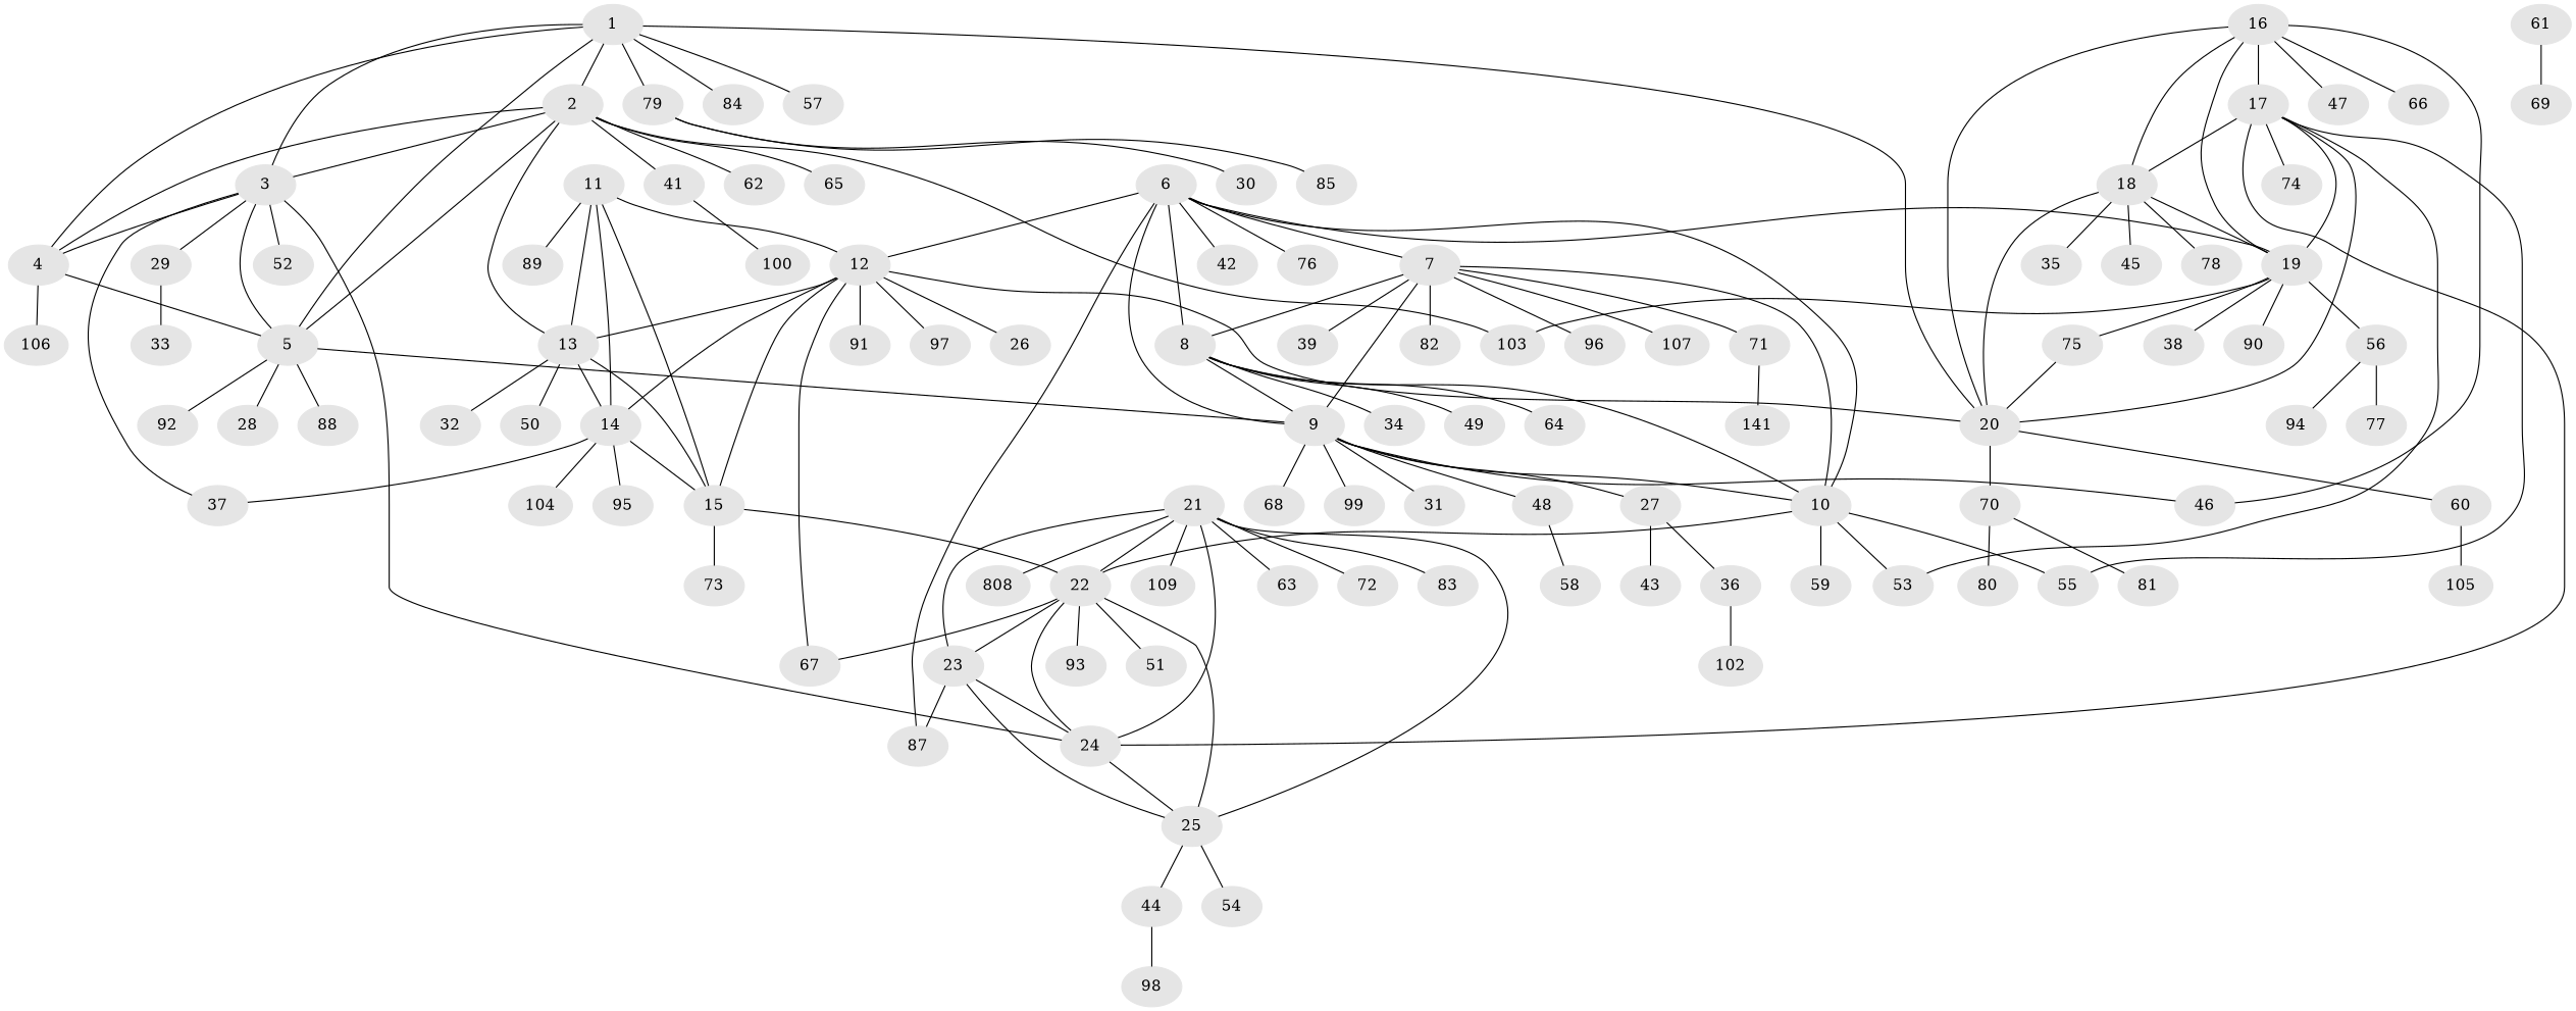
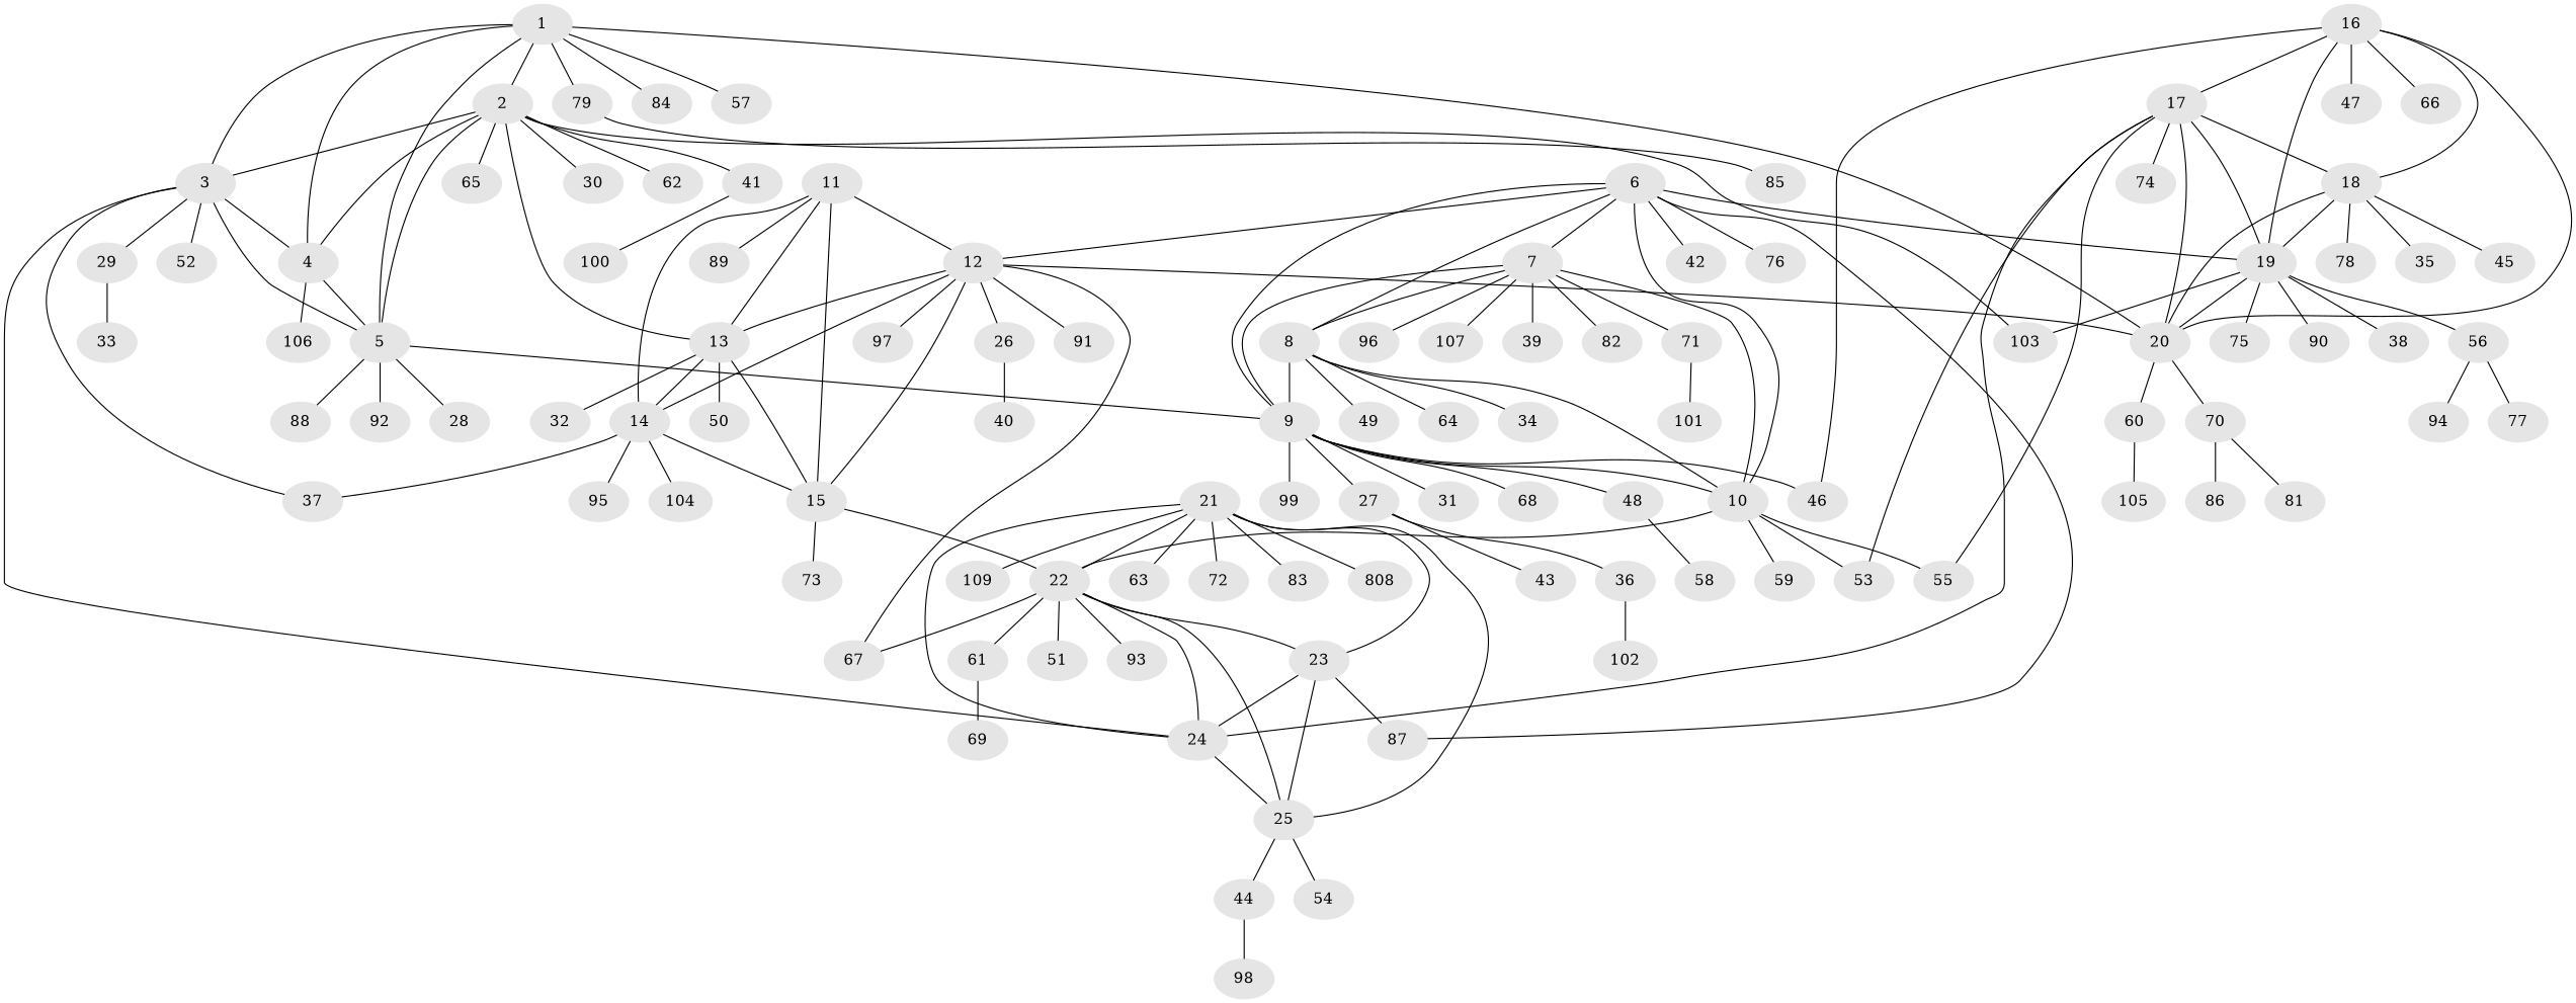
  graph {
    node [color=gray90 style=filled]
    1
    2
    3
    4
    5
    20
    57
    79
    84
    13
    30
    41
    62
    65
    103
    24
    29
    37
    52
    106
    9
    28
    88
    92
    60
    70
    85
    14
    15
    32
    50
    100
    25
    33
    10
    27
    31
    46
    48
    68
    99
    6
    7
    8
    12
    19
    42
    76
    87
    39
    71
    82
    96
    107
    34
    49
    64
    22
    53
    55
    59
    26
    67
    91
    97
    38
    56
    75
    90
-   101 [label=141]
+   101
    36
    43
    58
    23
    51
    61
    93
    11
    89
    95
    104
    73
+   40
    16
    17
    18
    47
    66
    74
    35
    45
    78
    77
    94
    105
    81
-   86 [label=80]
+   86
    21
    63
    72
    83
    n102 [label=808]
    109
    44
    54
    69
    98
    102
    1 -- 2
    1 -- 3
    1 -- 4
    1 -- 5
    1 -- 20
    1 -- 57
    1 -- 79
    1 -- 84
    2 -- 3
    2 -- 4
    2 -- 5
    2 -- 13
-   79 -- 30
+   2 -- 30
    2 -- 41
    2 -- 62
    2 -- 65
    2 -- 103
    3 -- 4
    3 -- 5
    3 -- 24
    3 -- 29
    3 -- 37
    3 -- 52
    4 -- 5
    4 -- 106
    5 -- 9
    5 -- 28
    5 -- 88
    5 -- 92
    20 -- 60
    20 -- 70
    79 -- 85
    13 -- 14
    13 -- 15
    13 -- 32
    13 -- 50
    41 -- 100
    24 -- 25
    29 -- 33
    9 -- 10
    9 -- 27
    9 -- 31
    9 -- 46
    9 -- 48
    9 -- 68
    9 -- 99
    60 -- 105
    70 -- 81
    70 -- 86
    14 -- 37
    14 -- 15
    14 -- 95
    14 -- 104
    15 -- 22
    15 -- 73
    25 -- 44
    25 -- 54
    10 -- 22
    10 -- 53
    10 -- 55
    10 -- 59
    27 -- 36
    27 -- 43
    48 -- 58
    6 -- 9
    6 -- 10
    6 -- 7
    6 -- 8
    6 -- 12
    6 -- 19
    6 -- 42
    6 -- 76
    6 -- 87
    7 -- 9
    7 -- 10
    7 -- 8
    7 -- 39
    7 -- 71
    7 -- 82
    7 -- 96
    7 -- 107
    8 -- 9
    8 -- 10
    8 -- 34
    8 -- 49
    8 -- 64
    12 -- 20
    12 -- 13
    12 -- 14
    12 -- 15
    12 -- 26
    12 -- 67
    12 -- 91
    12 -- 97
-   75 -- 20
+   19 -- 20
    19 -- 103
    19 -- 38
    19 -- 56
    19 -- 75
    19 -- 90
    71 -- 101
    22 -- 24
    22 -- 25
    22 -- 67
    22 -- 23
    22 -- 51
+   22 -- 61
    22 -- 93
+   26 -- 40
    56 -- 77
    56 -- 94
    36 -- 102
    23 -- 24
    23 -- 25
    23 -- 87
    61 -- 69
    11 -- 13
    11 -- 14
    11 -- 15
    11 -- 12
    11 -- 89
    16 -- 20
    16 -- 46
    16 -- 19
    16 -- 17
    16 -- 18
    16 -- 47
    16 -- 66
    17 -- 20
    17 -- 24
    17 -- 19
    17 -- 53
    17 -- 55
    17 -- 18
    17 -- 74
    18 -- 20
    18 -- 19
    18 -- 35
    18 -- 45
    18 -- 78
    21 -- 24
    21 -- 25
    21 -- 22
    21 -- 23
    21 -- 63
    21 -- 72
    21 -- 83
    21 -- n102
    21 -- 109
    44 -- 98
  }
